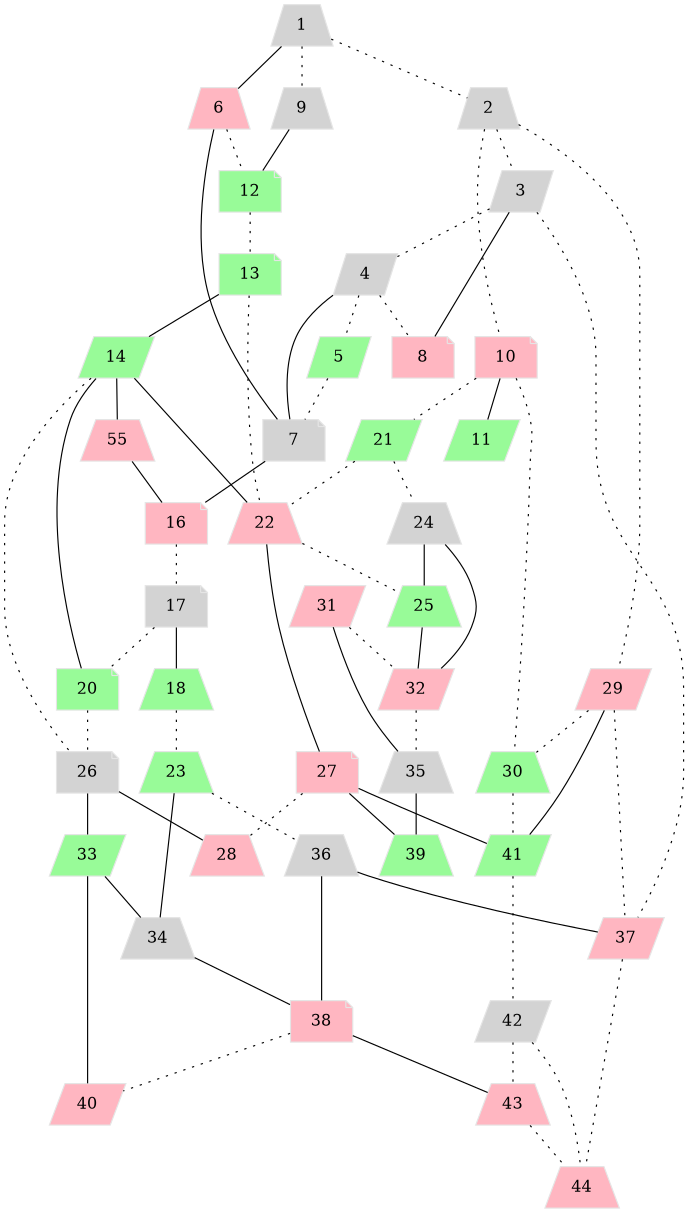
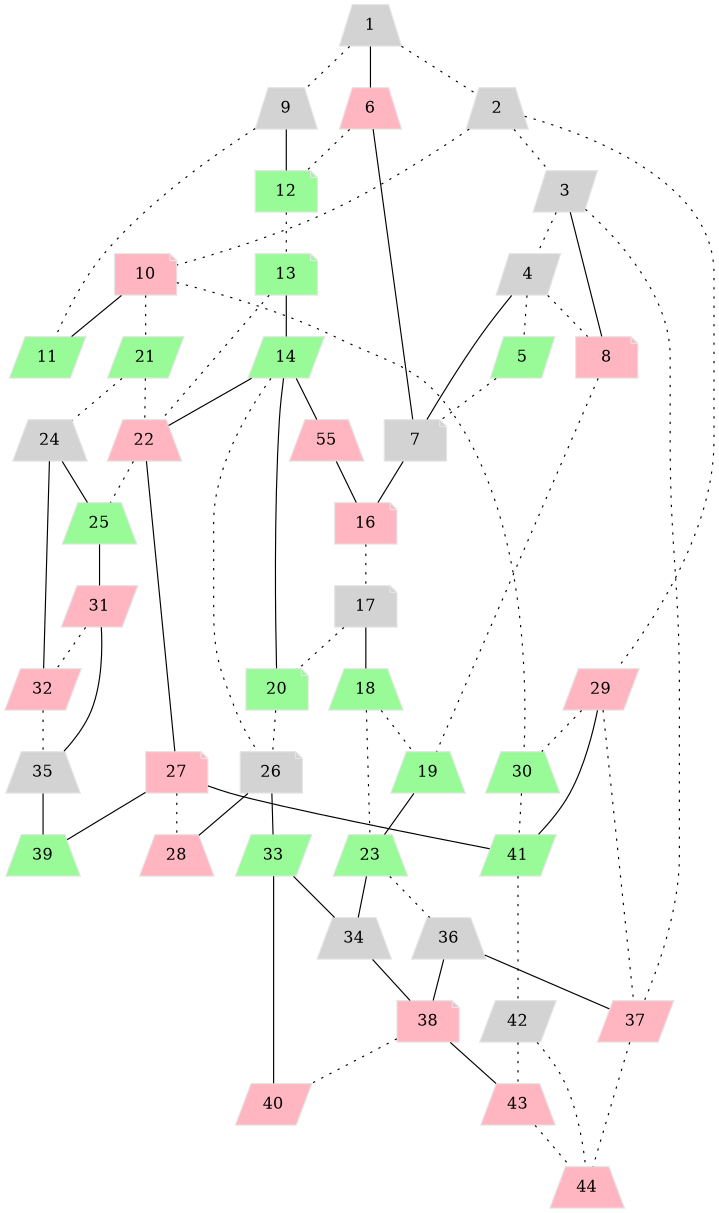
  graph {
    node [color=gray90 fillcolor=lightpink shape=trapezium style=filled]
    edge [style=dotted weight=1.0]
    1 [fillcolor=lightgrey]
    2 [fillcolor=lightgrey]
    6
    9 [fillcolor=lightgrey]
    3 [fillcolor=lightgrey shape=parallelogram]
    10 [shape=note]
    29 [shape=parallelogram]
    7 [fillcolor=lightgrey shape=note]
    12 [fillcolor=palegreen shape=note]
    11 [fillcolor=palegreen shape=parallelogram]
    4 [fillcolor=lightgrey shape=parallelogram]
    8 [shape=note]
    37 [shape=parallelogram]
    21 [fillcolor=palegreen shape=parallelogram]
    30 [fillcolor=palegreen]
    41 [fillcolor=palegreen shape=parallelogram]
    5 [fillcolor=palegreen shape=parallelogram]
+   19 [fillcolor=palegreen]
    44
    16 [shape=note]
    13 [fillcolor=palegreen shape=note]
    17 [fillcolor=lightgrey shape=note]
    23 [fillcolor=palegreen]
    22
    24 [fillcolor=lightgrey]
    31 [shape=parallelogram]
    32 [shape=parallelogram]
    35 [fillcolor=lightgrey]
    14 [fillcolor=palegreen shape=parallelogram]
    n30 [label=55]
    20 [fillcolor=palegreen shape=note]
    26 [fillcolor=lightgrey shape=note]
    25 [fillcolor=palegreen]
    27 [shape=note]
    28
    33 [fillcolor=palegreen shape=parallelogram]
    18 [fillcolor=palegreen]
    34 [fillcolor=lightgrey]
    36 [fillcolor=lightgrey]
    39 [fillcolor=palegreen]
    38 [shape=note]
    40 [shape=parallelogram]
    42 [fillcolor=lightgrey shape=parallelogram]
    43
    1 -- 2
    1 -- 6 [style=solid]
    1 -- 9
    2 -- 3
    2 -- 10
    2 -- 29
    6 -- 7 [style=solid]
    6 -- 12
    9 -- 12 [style=solid]
+   9 -- 11
    3 -- 4
    3 -- 8 [style=solid]
    3 -- 37
    10 -- 11 [style=solid weight=2.0]
    10 -- 21
    10 -- 30
    29 -- 37
    29 -- 30
    29 -- 41 [style=solid]
    7 -- 16 [style=solid weight=2.0]
    12 -- 13
    4 -- 7 [style=solid]
    4 -- 8
    4 -- 5
+   8 -- 19
    37 -- 44
    21 -- 22
    21 -- 24
    30 -- 41
    41 -- 42 [weight=2.0]
    5 -- 7
+   19 -- 23 [style=solid]
    16 -- 17 [weight=3.0]
    13 -- 22
    13 -- 14 [style=solid]
    17 -- 20
    17 -- 18 [style=solid weight=2.0]
    23 -- 34 [style=solid]
    23 -- 36
    22 -- 25
    22 -- 27 [style=solid]
    24 -- 32 [style=solid]
    24 -- 25 [style=solid]
    31 -- 32
    31 -- 35 [style=solid]
    32 -- 35 [weight=3.0]
    35 -- 39 [style=solid weight=2.0]
    14 -- 22 [style=solid]
    14 -- n30 [style=solid weight=2.0]
    14 -- 20 [style=solid]
    14 -- 26
    n30 -- 16 [style=solid]
    20 -- 26
    26 -- 28 [style=solid weight=2.0]
    26 -- 33 [style=solid weight=2.0]
-   25 -- 32 [style=solid]
+   25 -- 31 [style=solid]
    27 -- 41 [style=solid weight=2.0]
    27 -- 28
    27 -- 39 [style=solid]
    33 -- 34 [style=solid]
    33 -- 40 [style=solid weight=2.0]
+   18 -- 19
    18 -- 23 [weight=3.0]
    34 -- 38 [style=solid]
    36 -- 37 [style=solid]
    36 -- 38 [style=solid]
    38 -- 40
    38 -- 43 [style=solid weight=2.0]
    42 -- 44
    42 -- 43 [weight=3.0]
    43 -- 44
  }
